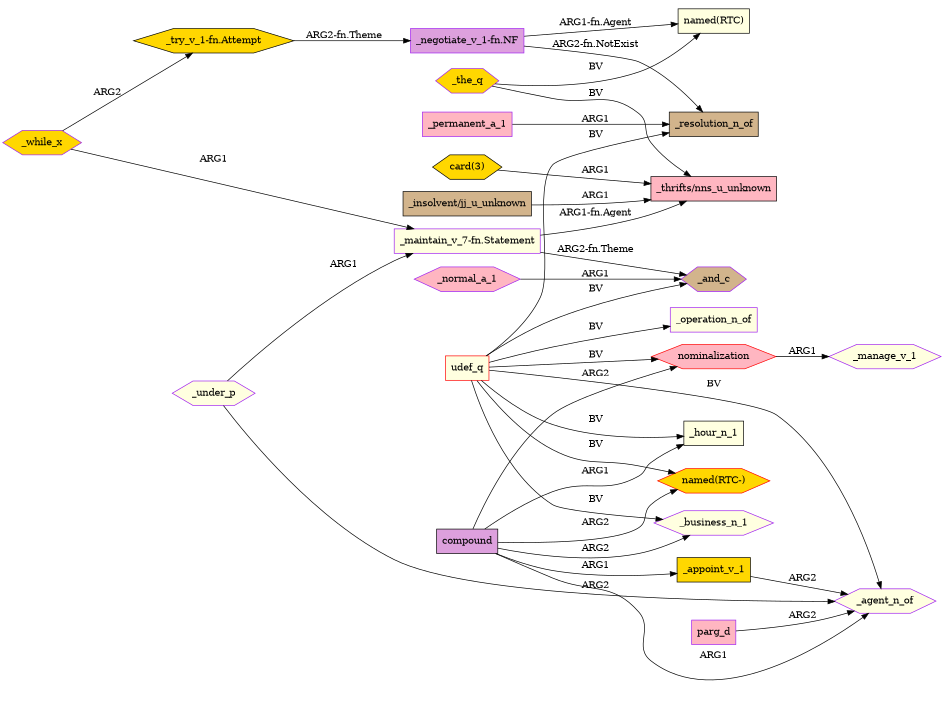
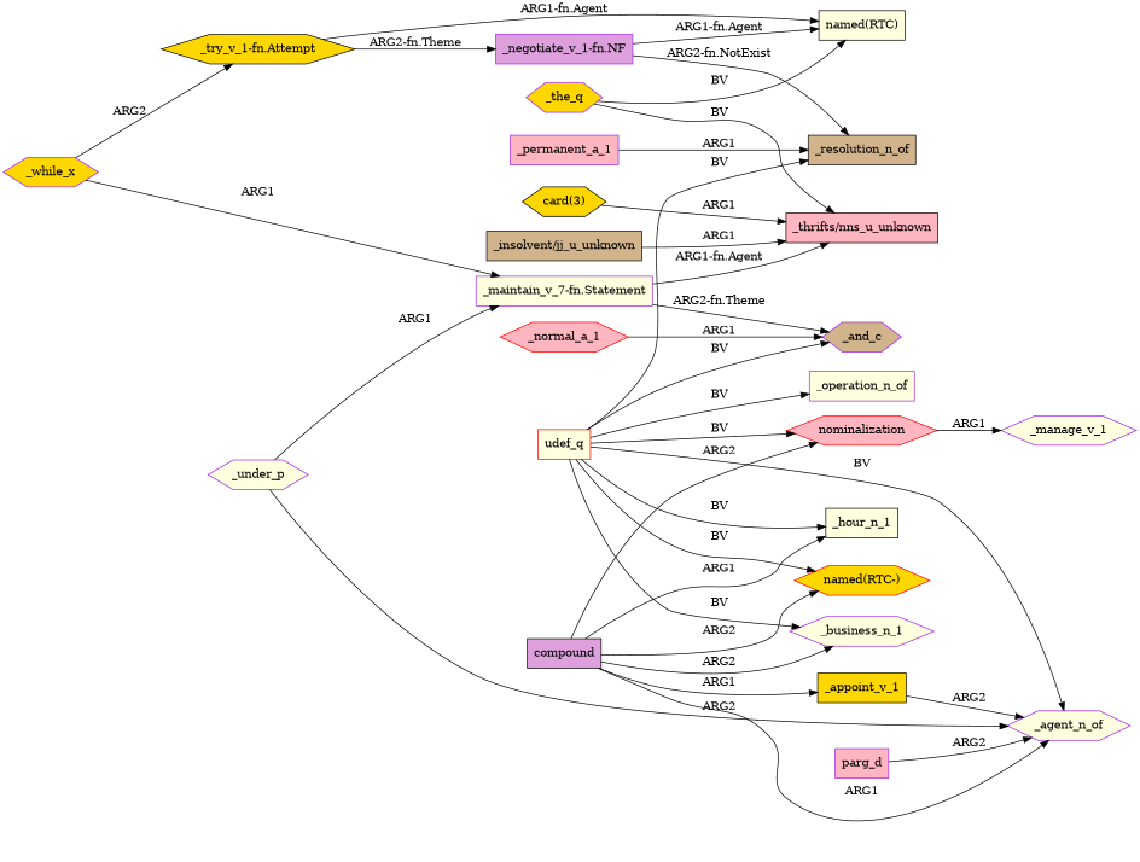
  digraph {
    rankdir=LR
    node [color=purple fillcolor=lightyellow shape=box style=filled]
    _permanent_a_1 [fillcolor=lightpink]
    _resolution_n_of [color=black fillcolor=tan]
    _under_p [shape=hexagon]
    _agent_n_of [shape=hexagon]
    n5 [label="_maintain_v_7-fn.Statement"]
    "_thrifts/nns_u_unknown" [color=black fillcolor=lightpink]
    _and_c [fillcolor=tan shape=hexagon]
    "card(3)" [color=black fillcolor=gold shape=hexagon]
    compound [color=black fillcolor=plum]
    _hour_n_1 [color=black]
    _appoint_v_1 [color=black fillcolor=gold]
    nominalization [color=red fillcolor=lightpink shape=hexagon]
    _business_n_1 [shape=hexagon]
    "named(RTC-)" [color=red fillcolor=gold shape=hexagon]
    _manage_v_1 [shape=hexagon]
    _the_q [fillcolor=gold shape=hexagon]
    "named(RTC)" [color=black]
    _while_x [fillcolor=gold shape=hexagon]
    "_try_v_1-fn.Attempt" [color=black fillcolor=gold shape=hexagon]
    "_negotiate_v_1-fn.NF" [fillcolor=plum]
    udef_q [color=red]
    _operation_n_of
    parg_d [fillcolor=lightpink]
-   _normal_a_1 [fillcolor=lightpink shape=hexagon]
+   _normal_a_1 [color=red fillcolor=lightpink shape=hexagon]
    "_insolvent/jj_u_unknown" [color=black fillcolor=tan]
    _permanent_a_1 -> _resolution_n_of [label=ARG1]
    _under_p -> _agent_n_of [label=ARG2]
    _under_p -> n5 [label=ARG1]
    n5 -> "_thrifts/nns_u_unknown" [label="ARG1-fn.Agent"]
    n5 -> _and_c [label="ARG2-fn.Theme"]
    "card(3)" -> "_thrifts/nns_u_unknown" [label=ARG1]
    compound -> _agent_n_of [label=ARG1]
    compound -> _hour_n_1 [label=ARG1]
    compound -> _appoint_v_1 [label=ARG1]
    compound -> nominalization [label=ARG2]
    compound -> _business_n_1 [label=ARG2]
    compound -> "named(RTC-)" [label=ARG2]
    _appoint_v_1 -> _agent_n_of [label=ARG2]
    nominalization -> _manage_v_1 [label=ARG1]
    _the_q -> "_thrifts/nns_u_unknown" [label=BV]
    _the_q -> "named(RTC)" [label=BV]
    _while_x -> n5 [label=ARG1]
    _while_x -> "_try_v_1-fn.Attempt" [label=ARG2]
+   "_try_v_1-fn.Attempt" -> "named(RTC)" [label="ARG1-fn.Agent"]
    "_try_v_1-fn.Attempt" -> "_negotiate_v_1-fn.NF" [label="ARG2-fn.Theme"]
    "_negotiate_v_1-fn.NF" -> _resolution_n_of [label="ARG2-fn.NotExist"]
    "_negotiate_v_1-fn.NF" -> "named(RTC)" [label="ARG1-fn.Agent"]
    udef_q -> _resolution_n_of [label=BV]
    udef_q -> _agent_n_of [label=BV]
    udef_q -> _and_c [label=BV]
    udef_q -> _hour_n_1 [label=BV]
    udef_q -> nominalization [label=BV]
    udef_q -> _business_n_1 [label=BV]
    udef_q -> "named(RTC-)" [label=BV]
    udef_q -> _operation_n_of [label=BV]
    parg_d -> _agent_n_of [label=ARG2]
    _normal_a_1 -> _and_c [label=ARG1]
    "_insolvent/jj_u_unknown" -> "_thrifts/nns_u_unknown" [label=ARG1]
  }
